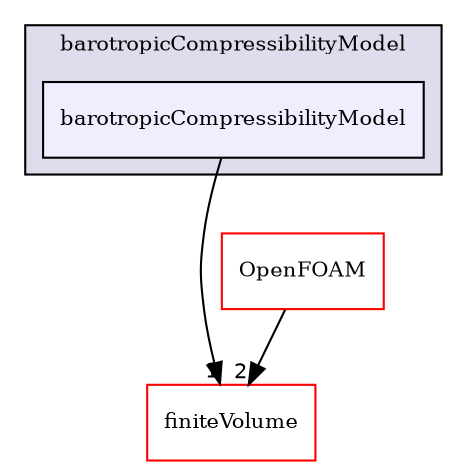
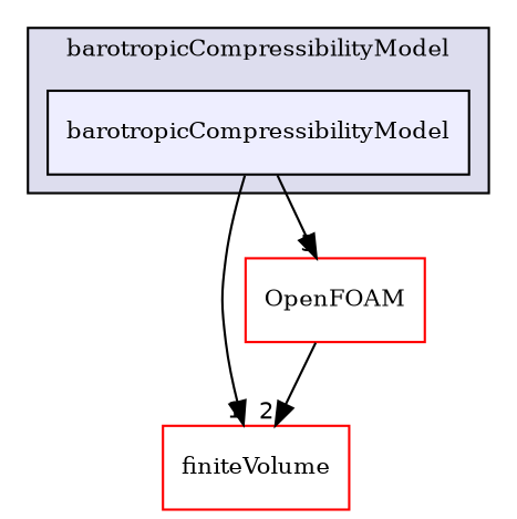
  digraph {
    compound=true
    fontname="DejaVu Serif"
    node [fontname="DejaVu Serif" fontsize=10 shape=box color=red]
    edge [fontname="DejaVu Serif" labeldistance=1.5 labelfontname=Helvetica labelfontsize=10]
    n1 [fillcolor="#eeeeff" label=barotropicCompressibilityModel pencolor=black style=filled color=""]
    n2 [label=finiteVolume]
    n3 [label=OpenFOAM]
    subgraph cluster_1 {
      bgcolor="#ddddee"
      fontsize=10
      label=barotropicCompressibilityModel
      pencolor=black
      n1
    }
    n1 -> n2 [headlabel=1]
+   n1 -> n3 [headlabel=5]
    n3 -> n2 [headlabel=2]
  }
